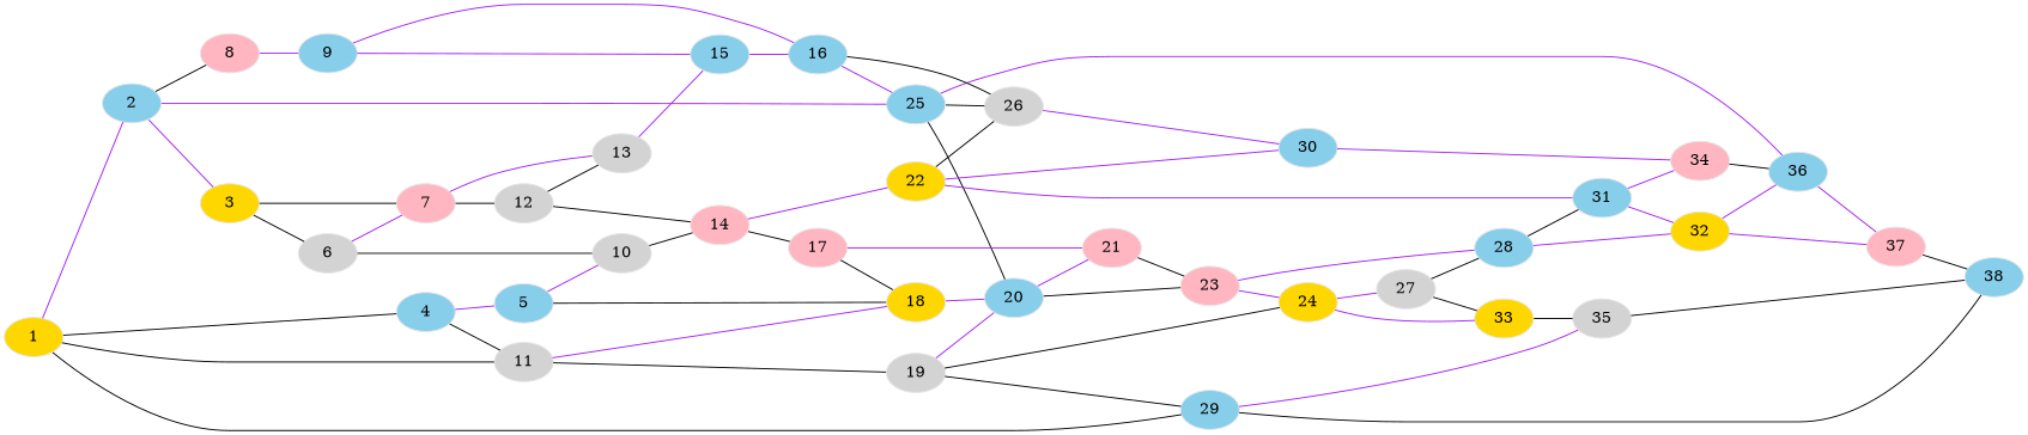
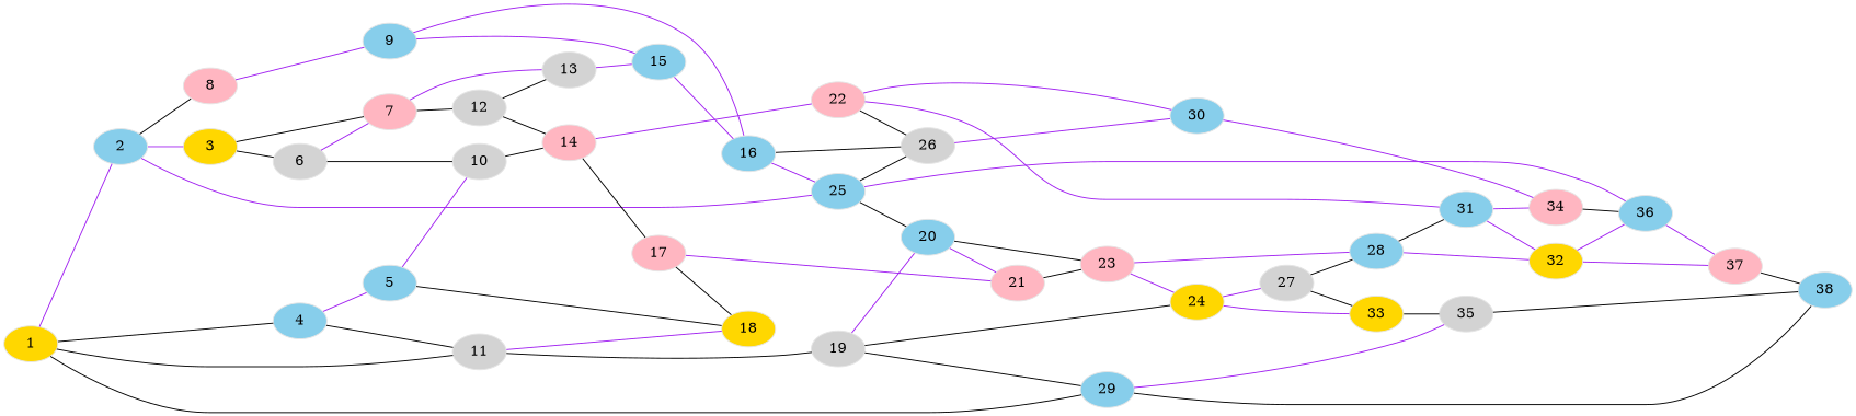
  graph {
    rankdir=LR
    node [color=gray90 fillcolor=skyblue style=filled]
    edge [color=purple weight=1.0]
    1 [fillcolor=gold]
    2
    4
    11 [fillcolor=lightgrey]
    29
    3 [fillcolor=gold]
    8 [fillcolor=lightpink]
    25
    5
    18 [fillcolor=gold]
    19 [fillcolor=lightgrey]
    35 [fillcolor=lightgrey]
    38
    6 [fillcolor=lightgrey]
    7 [fillcolor=lightpink]
    9
    26 [fillcolor=lightgrey]
    20
    36
    10 [fillcolor=lightgrey]
    12 [fillcolor=lightgrey]
    13 [fillcolor=lightgrey]
    14 [fillcolor=lightpink]
    15
    16
    17 [fillcolor=lightpink]
-   22 [fillcolor=gold]
+   22 [fillcolor=lightpink]
    24 [fillcolor=gold]
    21 [fillcolor=lightpink]
    30
    31
    23 [fillcolor=lightpink]
    27 [fillcolor=lightgrey]
    33 [fillcolor=gold]
    28
    34 [fillcolor=lightpink]
    32 [fillcolor=gold]
    37 [fillcolor=lightpink]
    1 -- 2
    1 -- 4 [color=black]
    1 -- 11 [color=black]
    1 -- 29 [color=black]
    2 -- 3
    2 -- 8 [color=black weight=2.0]
    2 -- 25
    4 -- 11 [color=black]
    4 -- 5
    11 -- 18
    11 -- 19 [color=black]
    29 -- 35
    29 -- 38 [color=black]
    3 -- 6 [color=black]
    3 -- 7 [color=black]
    8 -- 9 [weight=2.0]
    25 -- 26 [color=black]
    25 -- 20 [color=black]
    25 -- 36
    5 -- 18 [color=black]
    5 -- 10
-   18 -- 20
    19 -- 29 [color=black]
    19 -- 20
    19 -- 24 [color=black]
    35 -- 38 [color=black]
    6 -- 7
    6 -- 10 [color=black weight=2.0]
    7 -- 12 [color=black]
    7 -- 13
    9 -- 15
    9 -- 16
    26 -- 30
    20 -- 21
    20 -- 23 [color=black]
    36 -- 37
    10 -- 14 [color=black]
    12 -- 13 [color=black]
    12 -- 14 [color=black]
    13 -- 15 [weight=2.0]
    14 -- 17 [color=black]
    14 -- 22
    15 -- 16
    16 -- 25
    16 -- 26 [color=black]
    17 -- 18 [color=black]
    17 -- 21 [weight=2.0]
    22 -- 26 [color=black]
    22 -- 30
    22 -- 31
    24 -- 27
    24 -- 33
    21 -- 23 [color=black]
    30 -- 34 [weight=2.0]
    31 -- 34
    31 -- 32
    23 -- 24
    23 -- 28
    27 -- 33 [color=black]
    27 -- 28 [color=black]
    33 -- 35 [color=black weight=2.0]
    28 -- 31 [color=black]
    28 -- 32
    34 -- 36 [color=black]
    32 -- 36
    32 -- 37
    37 -- 38 [color=black weight=2.0]
  }
